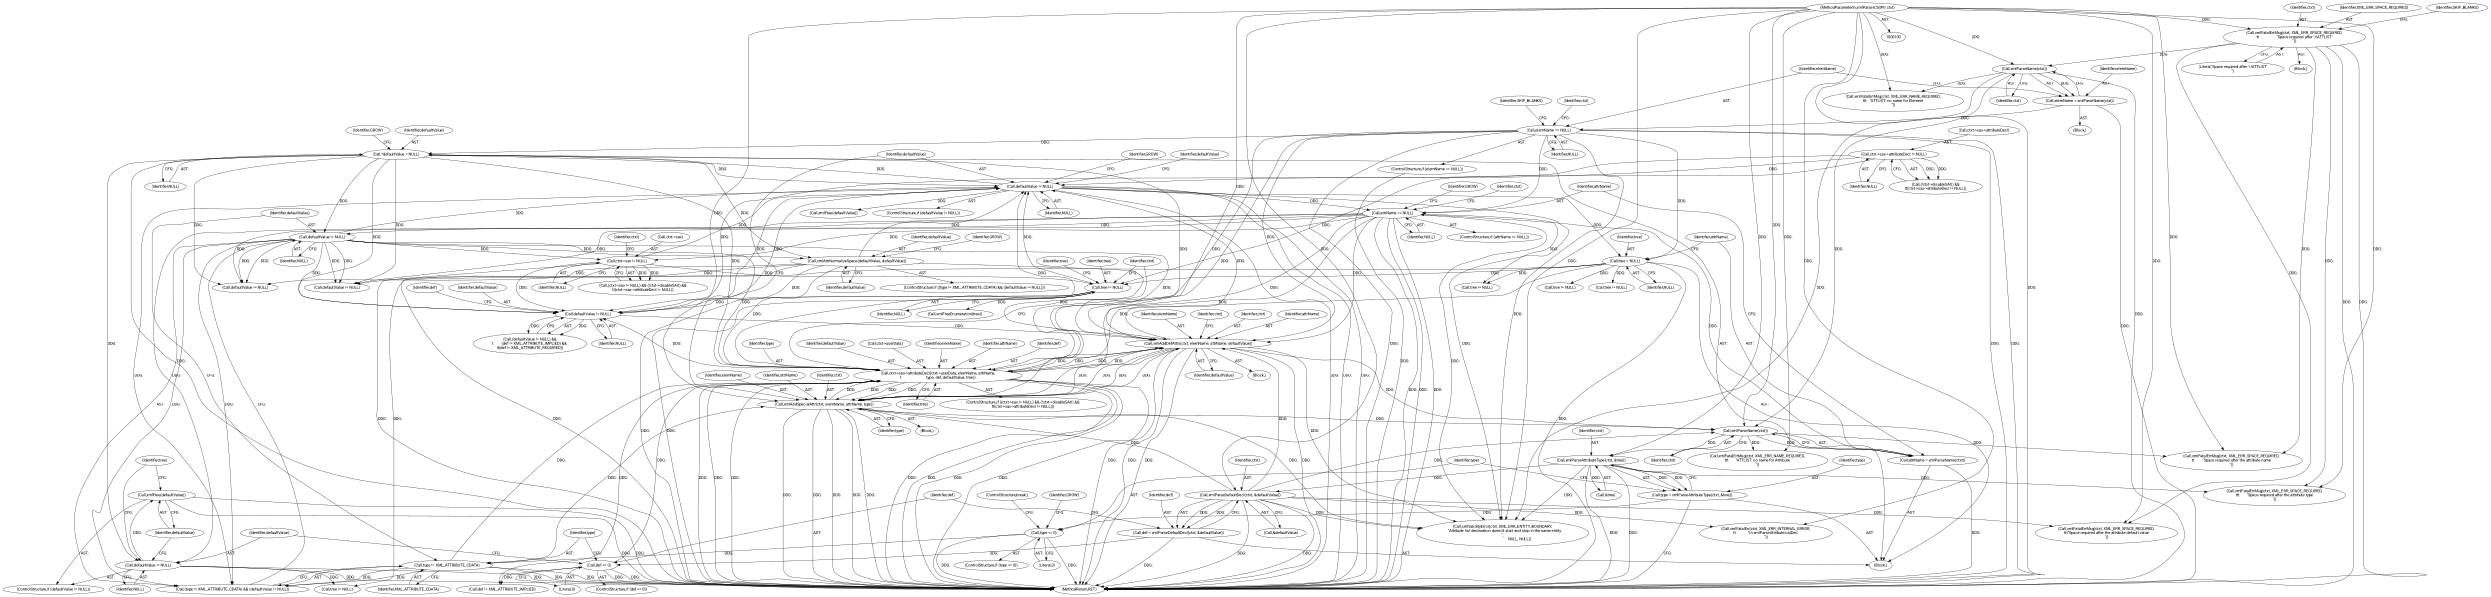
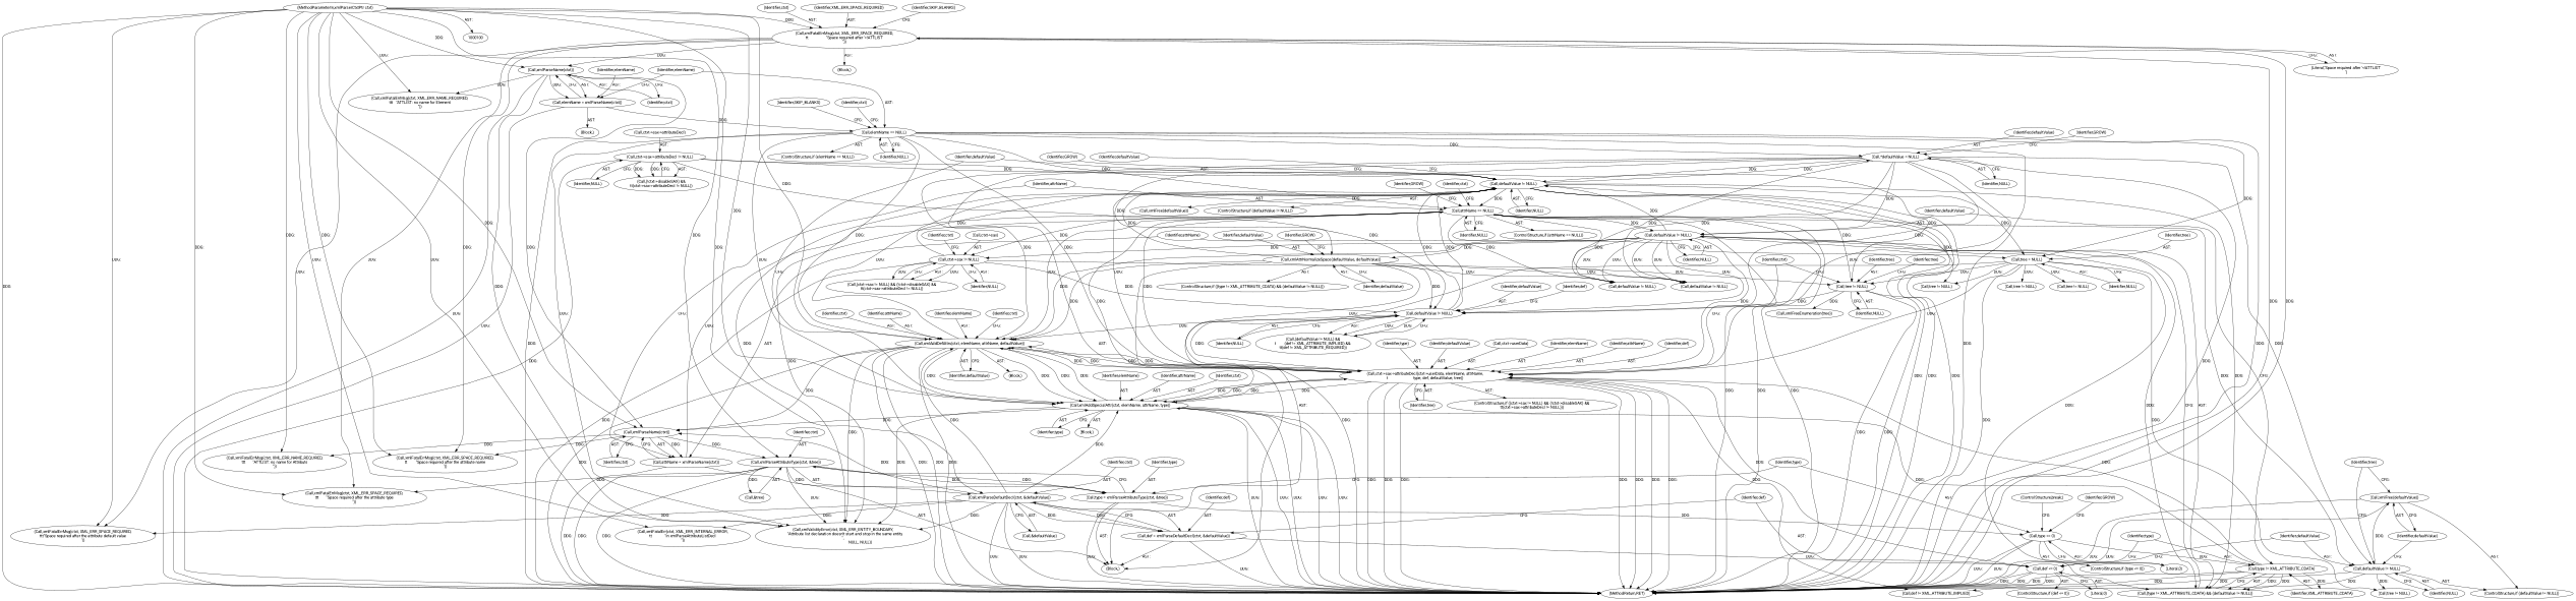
  digraph {
    fontname=Roboto
    node [fontname=Roboto]
    edge [fontname=Roboto]
    n1 [label="(Call,xmlFree(defaultValue))"]
    n2 [label="(Identifier,defaultValue)"]
    n3 [label="(ControlStructure,if (defaultValue != NULL))"]
    n4 [label="(MethodReturn,RET)"]
    n5 [label="(Call,defaultValue != NULL)"]
    n6 [label="(Call,tree != NULL)"]
    n7 [label="(Identifier,NULL)"]
    n8 [label="(Call,*defaultValue = NULL)"]
    n9 [label="(Call,defaultValue != NULL)"]
    n10 [label="(Call,defaultValue != NULL)"]
    n11 [label="(Call,defaultValue != NULL)"]
    n12 [label="(Call,xmlAddDefAttrs(ctxt, elemName, attrName, defaultValue))"]
    n13 [label="(Call,ctxt->sax->attributeDecl(ctxt->userData, elemName, attrName,\n\t                        type, def, defaultValue, tree))"]
    n14 [label="(Call,xmlAttrNormalizeSpace(defaultValue, defaultValue))"]
    n15 [label="(Call,defaultValue != NULL)"]
    n16 [label="(Call,defaultValue != NULL)"]
    n17 [label="(Block,)"]
    n18 [label="(Identifier,NULL)"]
    n19 [label="(Call,attrName == NULL)"]
    n20 [label="(Call,tree = NULL)"]
    n21 [label="(Call,xmlValidityError(ctxt, XML_ERR_ENTITY_BOUNDARY,\n    \"Attribute list declaration doesn't start and stop in the same entity\n\",\n                                 NULL, NULL))"]
    n22 [label="(Identifier,NULL)"]
    n23 [label="(Call,xmlFree(defaultValue))"]
    n24 [label="(Call,(type != XML_ATTRIBUTE_CDATA) && (defaultValue != NULL))"]
    n25 [label="(ControlStructure,if (defaultValue != NULL))"]
    n26 [label="(Call,(defaultValue != NULL) &&\n\t        (def != XML_ATTRIBUTE_IMPLIED) && \n\t\t(def != XML_ATTRIBUTE_REQUIRED))"]
    n27 [label="(Identifier,NULL)"]
    n28 [label="(Call,ctxt->sax != NULL)"]
    n29 [label="(Identifier,NULL)"]
    n30 [label="(Call,xmlAddSpecialAttr(ctxt, elemName, attrName, type))"]
    n31 [label="(Call,xmlParseName(ctxt))"]
    n32 [label="(Identifier,defaultValue)"]
    n33 [label="(Block,)"]
    n34 [label="(Identifier,tree)"]
    n35 [label="(ControlStructure,if ((ctxt->sax != NULL) && (!ctxt->disableSAX) &&\n\t\t(ctxt->sax->attributeDecl != NULL)))"]
    n36 [label="(Call,def != XML_ATTRIBUTE_IMPLIED)"]
    n37 [label="(ControlStructure,if ((type != XML_ATTRIBUTE_CDATA) && (defaultValue != NULL)))"]
    n38 [label="(Identifier,defaultValue)"]
    n39 [label="(Call,elemName == NULL)"]
    n40 [label="(Identifier,NULL)"]
    n41 [label="(ControlStructure,if (elemName == NULL))"]
    n42 [label="(Identifier,NULL)"]
    n43 [label="(ControlStructure,if (attrName == NULL))"]
    n44 [label="(Call,tree != NULL)"]
    n45 [label="(Identifier,type)"]
    n46 [label="(Block,)"]
    n47 [label="(Call,tree != NULL)"]
    n48 [label="(Call,tree != NULL)"]
    n49 [label="(Call,tree != NULL)"]
    n50 [label="(Identifier,NULL)"]
    n51 [label="(Call,elemName = xmlParseName(ctxt))"]
    n52 [label="(Call,xmlParseName(ctxt))"]
    n53 [label="(Block,)"]
    n54 [label="(Identifier,ctxt)"]
    n55 [label="(Call,xmlFatalErrMsg(ctxt, XML_ERR_NAME_REQUIRED,\n\t\t\t   \"ATTLIST: no name for Element\n\"))"]
    n56 [label="(Call,xmlFatalErrMsg(ctxt, XML_ERR_SPACE_REQUIRED,\n\t\t        \"Space required after the attribute name\n\"))"]
    n57 [label="(Call,xmlParseAttributeType(ctxt, &tree))"]
    n58 [label="(Call,xmlFatalErrMsg(ctxt, XML_ERR_NAME_REQUIRED,\n\t\t\t       \"ATTLIST: no name for Attribute\n\"))"]
    n59 [label="(Call,attrName = xmlParseName(ctxt))"]
    n60 [label="(Identifier,ctxt)"]
    n61 [label="(Call,xmlFatalErrMsg(ctxt, XML_ERR_SPACE_REQUIRED,\n\t\t                 \"Space required after '<!ATTLIST'\n\"))"]
    n62 [label="(Literal,\"Space required after '<!ATTLIST'\n\")"]
    n63 [label="(Block,)"]
    n64 [label="(Call,xmlFatalErrMsg(ctxt, XML_ERR_SPACE_REQUIRED,\n\t\t\t       \"Space required after the attribute type\n\"))"]
    n65 [label="(Call,xmlFatalErrMsg(ctxt, XML_ERR_SPACE_REQUIRED,\n\t\t\t\"Space required after the attribute default value\n\"))"]
    n66 [label="(MethodParameterIn,xmlParserCtxtPtr ctxt)"]
    n67 [label="(Call,xmlParseDefaultDecl(ctxt, &defaultValue))"]
    n68 [label="(Call,xmlFatalErr(ctxt, XML_ERR_INTERNAL_ERROR,\n\t\t            \"in xmlParseAttributeListDecl\n\"))"]
    1000100
    n70 [label="(Call,def = xmlParseDefaultDecl(ctxt, &defaultValue))"]
    n71 [label="(Call,&defaultValue)"]
    n72 [label="(Call,type = xmlParseAttributeType(ctxt, &tree))"]
    n73 [label="(Call,&tree)"]
    n74 [label="(Call,type != XML_ATTRIBUTE_CDATA)"]
    n75 [label="(Call,(ctxt->sax != NULL) && (!ctxt->disableSAX) &&\n\t\t(ctxt->sax->attributeDecl != NULL))"]
    n76 [label="(Identifier,NULL)"]
    n77 [label="(Call,def <= 0)"]
    n78 [label="(Call,type <= 0)"]
    n79 [label="(Identifier,XML_ATTRIBUTE_CDATA)"]
    n80 [label="(ControlStructure,if (type <= 0))"]
    n81 [label="(Literal,0)"]
    n82 [label="(ControlStructure,if (def <= 0))"]
    n83 [label="(Literal,0)"]
    n84 [label="(Identifier,NULL)"]
    n85 [label="(Call,xmlFreeEnumeration(tree))"]
    n86 [label="(Call,ctxt->sax->attributeDecl != NULL)"]
    n87 [label="(Identifier,NULL)"]
    n88 [label="(Call,(!ctxt->disableSAX) &&\n\t\t(ctxt->sax->attributeDecl != NULL))"]
    n89 [label="(Identifier,ctxt)"]
    n90 [label="(Identifier,defaultValue)"]
    n91 [label="(Identifier,GROW)"]
    n92 [label="(Identifier,XML_ERR_SPACE_REQUIRED)"]
    n93 [label="(Identifier,defaultValue)"]
    n94 [label="(Identifier,defaultValue)"]
    n95 [label="(Identifier,elemName)"]
    n96 [label="(Identifier,ctxt)"]
    n97 [label="(Identifier,type)"]
    n98 [label="(Identifier,type)"]
    n99 [label="(ControlStructure,break;)"]
    n100 [label="(Identifier,def)"]
    n101 [label="(Identifier,defaultValue)"]
    n102 [label="(Identifier,attrName)"]
    n103 [label="(Identifier,GROW)"]
    n104 [label="(Identifier,ctxt)"]
    n105 [label="(Identifier,defaultValue)"]
    n106 [label="(Call,ctxt->sax->attributeDecl)"]
    n107 [label="(Identifier,elemName)"]
    n108 [label="(Identifier,defaultValue)"]
    n109 [label="(Identifier,def)"]
    n110 [label="(Identifier,defaultValue)"]
    n111 [label="(Identifier,defaultValue)"]
    n112 [label="(Call,ctxt->userData)"]
    n113 [label="(Identifier,SKIP_BLANKS)"]
    n114 [label="(Identifier,elemName)"]
    n115 [label="(Identifier,GROW)"]
    n116 [label="(Identifier,elemName)"]
    n117 [label="(Identifier,GROW)"]
    n118 [label="(Identifier,attrName)"]
    n119 [label="(Identifier,elemName)"]
    n120 [label="(Identifier,ctxt)"]
    n121 [label="(Identifier,tree)"]
    n122 [label="(Identifier,tree)"]
    n123 [label="(Identifier,tree)"]
    n124 [label="(Identifier,ctxt)"]
    n125 [label="(Identifier,type)"]
    n126 [label="(Identifier,attrName)"]
    n127 [label="(Identifier,ctxt)"]
    n128 [label="(Identifier,GROW)"]
    n129 [label="(Identifier,ctxt)"]
    n130 [label="(Identifier,tree)"]
    n131 [label="(Identifier,ctxt)"]
    n132 [label="(Identifier,attrName)"]
    n133 [label="(Identifier,def)"]
    n134 [label="(Identifier,attrName)"]
    n135 [label="(Identifier,ctxt)"]
    n136 [label="(Identifier,type)"]
    n137 [label="(Identifier,def)"]
    n138 [label="(Call,ctxt->sax)"]
    n139 [label="(Identifier,ctxt)"]
    n140 [label="(Identifier,SKIP_BLANKS)"]
    n1 -> n2 [label="CFG: "]
    n1 -> n3 [label="AST: "]
    n1 -> n4 [label="DDG: "]
    n1 -> n4 [label="DDG: "]
    n2 -> n1 [label="AST: "]
    n2 -> n5 [label="CFG: "]
    n5 -> n1 [label="DDG: "]
    n5 -> n3 [label="AST: "]
    n5 -> n4 [label="DDG: "]
    n5 -> n4 [label="DDG: "]
    n5 -> n6 [label="DDG: "]
    n5 -> n7 [label="CFG: "]
    n7 -> n5 [label="AST: "]
    n8 -> n4 [label="DDG: "]
    n8 -> n5 [label="DDG: "]
    n8 -> n9 [label="DDG: "]
    n8 -> n10 [label="DDG: "]
    n8 -> n11 [label="DDG: "]
    n8 -> n12 [label="DDG: "]
    n8 -> n13 [label="DDG: "]
    n8 -> n14 [label="DDG: "]
    n8 -> n15 [label="DDG: "]
    n8 -> n16 [label="DDG: "]
    n8 -> n17 [label="AST: "]
    n8 -> n18 [label="CFG: "]
    n9 -> n4 [label="DDG: "]
    n9 -> n4 [label="DDG: "]
    n9 -> n4 [label="DDG: "]
    n9 -> n8 [label="DDG: "]
    n9 -> n19 [label="DDG: "]
    n9 -> n20 [label="DDG: "]
    n9 -> n21 [label="DDG: "]
    n9 -> n22 [label="CFG: "]
    n9 -> n23 [label="DDG: "]
    n9 -> n24 [label="DDG: "]
    n9 -> n25 [label="AST: "]
    n10 -> n9 [label="DDG: "]
    n10 -> n9 [label="DDG: "]
    n10 -> n12 [label="DDG: "]
    n10 -> n26 [label="AST: "]
    n10 -> n26 [label="DDG: "]
    n10 -> n26 [label="DDG: "]
    n10 -> n27 [label="CFG: "]
    n11 -> n9 [label="DDG: "]
    n11 -> n10 [label="DDG: "]
    n11 -> n12 [label="DDG: "]
    n11 -> n13 [label="DDG: "]
    n11 -> n14 [label="DDG: "]
    n11 -> n15 [label="DDG: "]
    n11 -> n15 [label="DDG: "]
    n11 -> n16 [label="DDG: "]
    n11 -> n16 [label="DDG: "]
    n11 -> n24 [label="AST: "]
    n11 -> n24 [label="DDG: "]
    n11 -> n24 [label="DDG: "]
    n11 -> n28 [label="DDG: "]
    n11 -> n29 [label="CFG: "]
    n12 -> n4 [label="DDG: "]
    n12 -> n4 [label="DDG: "]
    n12 -> n4 [label="DDG: "]
    n12 -> n4 [label="DDG: "]
    n12 -> n9 [label="DDG: "]
    n12 -> n13 [label="DDG: "]
    n12 -> n21 [label="DDG: "]
    n12 -> n30 [label="DDG: "]
    n12 -> n30 [label="DDG: "]
    n12 -> n30 [label="DDG: "]
    n12 -> n31 [label="DDG: "]
    n12 -> n32 [label="CFG: "]
    n12 -> n33 [label="AST: "]
    n13 -> n4 [label="DDG: "]
    n13 -> n4 [label="DDG: "]
    n13 -> n4 [label="DDG: "]
    n13 -> n4 [label="DDG: "]
    n13 -> n4 [label="DDG: "]
    n13 -> n4 [label="DDG: "]
    n13 -> n4 [label="DDG: "]
    n13 -> n9 [label="DDG: "]
    n13 -> n10 [label="DDG: "]
    n13 -> n12 [label="DDG: "]
    n13 -> n12 [label="DDG: "]
    n13 -> n12 [label="DDG: "]
    n13 -> n30 [label="DDG: "]
    n13 -> n30 [label="DDG: "]
    n13 -> n30 [label="DDG: "]
    n13 -> n34 [label="CFG: "]
    n13 -> n35 [label="AST: "]
    n13 -> n36 [label="DDG: "]
    n14 -> n4 [label="DDG: "]
    n14 -> n9 [label="DDG: "]
    n14 -> n10 [label="DDG: "]
    n14 -> n12 [label="DDG: "]
    n14 -> n13 [label="DDG: "]
    n14 -> n15 [label="DDG: "]
    n14 -> n16 [label="DDG: "]
    n14 -> n37 [label="AST: "]
    n14 -> n38 [label="CFG: "]
    n18 -> n8 [label="AST: "]
    n19 -> n4 [label="DDG: "]
    n19 -> n4 [label="DDG: "]
    n19 -> n4 [label="DDG: "]
    n19 -> n5 [label="DDG: "]
    n19 -> n11 [label="DDG: "]
    n19 -> n12 [label="DDG: "]
    n19 -> n13 [label="DDG: "]
    n19 -> n15 [label="DDG: "]
    n19 -> n16 [label="DDG: "]
    n19 -> n21 [label="DDG: "]
    n19 -> n28 [label="DDG: "]
    n19 -> n30 [label="DDG: "]
    n19 -> n42 [label="CFG: "]
    n19 -> n43 [label="AST: "]
    n19 -> n44 [label="DDG: "]
    n20 -> n4 [label="DDG: "]
    n20 -> n6 [label="DDG: "]
    n20 -> n13 [label="DDG: "]
    n20 -> n17 [label="AST: "]
    n20 -> n44 [label="DDG: "]
    n20 -> n47 [label="DDG: "]
    n20 -> n48 [label="DDG: "]
    n20 -> n49 [label="DDG: "]
    n20 -> n50 [label="CFG: "]
    n22 -> n9 [label="AST: "]
    n24 -> n11 [label="CFG: "]
    n24 -> n74 [label="CFG: "]
    n26 -> n10 [label="CFG: "]
    n27 -> n10 [label="AST: "]
    n28 -> n4 [label="DDG: "]
    n28 -> n9 [label="DDG: "]
    n28 -> n10 [label="DDG: "]
    n28 -> n47 [label="DDG: "]
    n28 -> n75 [label="AST: "]
    n28 -> n75 [label="DDG: "]
    n28 -> n75 [label="DDG: "]
    n28 -> n76 [label="CFG: "]
    n29 -> n11 [label="AST: "]
    n30 -> n4 [label="DDG: "]
    n30 -> n4 [label="DDG: "]
    n30 -> n4 [label="DDG: "]
    n30 -> n4 [label="DDG: "]
    n30 -> n4 [label="DDG: "]
    n30 -> n12 [label="DDG: "]
    n30 -> n13 [label="DDG: "]
    n30 -> n21 [label="DDG: "]
    n30 -> n31 [label="DDG: "]
    n30 -> n45 [label="CFG: "]
    n30 -> n46 [label="AST: "]
    n31 -> n56 [label="DDG: "]
    n31 -> n57 [label="DDG: "]
    n31 -> n58 [label="DDG: "]
    n31 -> n59 [label="AST: "]
    n31 -> n59 [label="DDG: "]
    n31 -> n60 [label="CFG: "]
    n32 -> n12 [label="AST: "]
    n34 -> n13 [label="AST: "]
    n38 -> n14 [label="AST: "]
    n39 -> n4 [label="DDG: "]
    n39 -> n4 [label="DDG: "]
    n39 -> n4 [label="DDG: "]
    n39 -> n8 [label="DDG: "]
    n39 -> n12 [label="DDG: "]
    n39 -> n13 [label="DDG: "]
    n39 -> n19 [label="DDG: "]
    n39 -> n20 [label="DDG: "]
    n39 -> n21 [label="DDG: "]
    n39 -> n30 [label="DDG: "]
    n39 -> n40 [label="CFG: "]
    n39 -> n41 [label="AST: "]
    n40 -> n39 [label="AST: "]
    n42 -> n19 [label="AST: "]
    n45 -> n30 [label="AST: "]
    n47 -> n4 [label="DDG: "]
    n47 -> n4 [label="DDG: "]
    n47 -> n9 [label="DDG: "]
    n47 -> n10 [label="DDG: "]
    n47 -> n84 [label="CFG: "]
    n47 -> n85 [label="DDG: "]
    n50 -> n20 [label="AST: "]
    n51 -> n4 [label="DDG: "]
    n51 -> n39 [label="DDG: "]
    n51 -> n52 [label="CFG: "]
    n51 -> n53 [label="AST: "]
    n52 -> n4 [label="DDG: "]
    n52 -> n21 [label="DDG: "]
    n52 -> n31 [label="DDG: "]
    n52 -> n51 [label="AST: "]
    n52 -> n51 [label="DDG: "]
    n52 -> n54 [label="CFG: "]
    n52 -> n55 [label="DDG: "]
    n54 -> n52 [label="AST: "]
    n57 -> n4 [label="DDG: "]
    n57 -> n4 [label="DDG: "]
    n57 -> n21 [label="DDG: "]
    n57 -> n64 [label="DDG: "]
    n57 -> n67 [label="DDG: "]
    n57 -> n72 [label="AST: "]
    n57 -> n72 [label="DDG: "]
    n57 -> n72 [label="DDG: "]
    n57 -> n73 [label="DDG: "]
    n59 -> n4 [label="DDG: "]
    n59 -> n17 [label="AST: "]
    n59 -> n19 [label="DDG: "]
    n59 -> n31 [label="CFG: "]
    n60 -> n31 [label="AST: "]
    n61 -> n4 [label="DDG: "]
    n61 -> n4 [label="DDG: "]
    n61 -> n52 [label="DDG: "]
    n61 -> n56 [label="DDG: "]
    n61 -> n62 [label="CFG: "]
    n61 -> n63 [label="AST: "]
    n61 -> n64 [label="DDG: "]
    n61 -> n65 [label="DDG: "]
    n62 -> n61 [label="AST: "]
    n66 -> n4 [label="DDG: "]
    n66 -> n12 [label="DDG: "]
    n66 -> n21 [label="DDG: "]
    n66 -> n30 [label="DDG: "]
    n66 -> n31 [label="DDG: "]
    n66 -> n52 [label="DDG: "]
    n66 -> n55 [label="DDG: "]
    n66 -> n56 [label="DDG: "]
    n66 -> n57 [label="DDG: "]
    n66 -> n58 [label="DDG: "]
    n66 -> n61 [label="DDG: "]
    n66 -> n64 [label="DDG: "]
    n66 -> n65 [label="DDG: "]
    n66 -> n67 [label="DDG: "]
    n66 -> n68 [label="DDG: "]
    n66 -> 1000100 [label="AST: "]
    n67 -> n4 [label="DDG: "]
    n67 -> n4 [label="DDG: "]
    n67 -> n12 [label="DDG: "]
    n67 -> n21 [label="DDG: "]
    n67 -> n30 [label="DDG: "]
    n67 -> n31 [label="DDG: "]
    n67 -> n65 [label="DDG: "]
    n67 -> n68 [label="DDG: "]
    n67 -> n70 [label="AST: "]
    n67 -> n70 [label="DDG: "]
    n67 -> n70 [label="DDG: "]
    n67 -> n71 [label="CFG: "]
    n70 -> n4 [label="DDG: "]
    n70 -> n17 [label="AST: "]
    n70 -> n67 [label="CFG: "]
    n70 -> n77 [label="DDG: "]
    n71 -> n67 [label="AST: "]
-   n72 -> n4 [label="CFG: "]
+   n72 -> n4 [label="DDG: "]
    n72 -> n17 [label="AST: "]
    n72 -> n57 [label="CFG: "]
    n72 -> n78 [label="DDG: "]
    n73 -> n57 [label="AST: "]
    n74 -> n4 [label="DDG: "]
    n74 -> n4 [label="DDG: "]
    n74 -> n13 [label="DDG: "]
    n74 -> n24 [label="AST: "]
    n74 -> n24 [label="DDG: "]
    n74 -> n24 [label="DDG: "]
    n74 -> n30 [label="DDG: "]
-   n74 -> n79 [label="CFG: "]
+   n74 -> n79 [label="DDG: "]
    n75 -> n28 [label="CFG: "]
    n76 -> n28 [label="AST: "]
    n77 -> n4 [label="DDG: "]
    n77 -> n4 [label="DDG: "]
    n77 -> n13 [label="DDG: "]
    n77 -> n36 [label="DDG: "]
    n77 -> n82 [label="AST: "]
    n77 -> n83 [label="CFG: "]
    n78 -> n4 [label="DDG: "]
    n78 -> n4 [label="DDG: "]
    n78 -> n74 [label="DDG: "]
    n78 -> n80 [label="AST: "]
    n78 -> n81 [label="CFG: "]
    n79 -> n74 [label="AST: "]
    n81 -> n78 [label="AST: "]
    n83 -> n77 [label="AST: "]
    n84 -> n47 [label="AST: "]
-   n41 -> n4 [label="DDG: "]
+   n86 -> n4 [label="DDG: "]
    n86 -> n9 [label="DDG: "]
    n86 -> n10 [label="DDG: "]
    n86 -> n47 [label="DDG: "]
    n86 -> n87 [label="CFG: "]
    n86 -> n88 [label="AST: "]
    n86 -> n88 [label="DDG: "]
    n86 -> n88 [label="DDG: "]
    n87 -> n86 [label="AST: "]
    n88 -> n86 [label="CFG: "]
    n89 -> n61 [label="AST: "]
    n90 -> n5 [label="AST: "]
    n90 -> n77 [label="CFG: "]
    n91 -> n9 [label="CFG: "]
    n92 -> n61 [label="AST: "]
    n93 -> n8 [label="AST: "]
    n94 -> n10 [label="AST: "]
    n95 -> n12 [label="AST: "]
    n96 -> n57 [label="AST: "]
    n97 -> n13 [label="AST: "]
    n98 -> n72 [label="AST: "]
    n99 -> n78 [label="CFG: "]
    n100 -> n10 [label="CFG: "]
    n101 -> n11 [label="AST: "]
    n101 -> n74 [label="CFG: "]
    n102 -> n20 [label="CFG: "]
    n102 -> n59 [label="AST: "]
    n103 -> n8 [label="CFG: "]
    n104 -> n28 [label="CFG: "]
    n105 -> n14 [label="AST: "]
    n106 -> n86 [label="AST: "]
    n107 -> n51 [label="AST: "]
    n108 -> n13 [label="AST: "]
    n109 -> n70 [label="AST: "]
    n110 -> n9 [label="AST: "]
    n110 -> n30 [label="CFG: "]
    n111 -> n9 [label="CFG: "]
    n112 -> n13 [label="AST: "]
    n113 -> n39 [label="CFG: "]
    n114 -> n30 [label="AST: "]
    n115 -> n14 [label="CFG: "]
    n116 -> n39 [label="AST: "]
    n116 -> n51 [label="CFG: "]
    n117 -> n19 [label="CFG: "]
    n118 -> n30 [label="AST: "]
    n119 -> n13 [label="AST: "]
    n120 -> n12 [label="CFG: "]
    n121 -> n20 [label="AST: "]
    n122 -> n47 [label="AST: "]
    n123 -> n47 [label="CFG: "]
    n124 -> n39 [label="CFG: "]
    n125 -> n74 [label="AST: "]
    n125 -> n77 [label="CFG: "]
    n126 -> n13 [label="AST: "]
    n127 -> n30 [label="AST: "]
    n128 -> n78 [label="CFG: "]
    n129 -> n12 [label="AST: "]
    n130 -> n1 [label="CFG: "]
    n130 -> n5 [label="CFG: "]
    n131 -> n19 [label="CFG: "]
    n132 -> n19 [label="AST: "]
    n132 -> n59 [label="CFG: "]
    n133 -> n70 [label="CFG: "]
    n133 -> n77 [label="AST: "]
    n134 -> n12 [label="AST: "]
    n135 -> n67 [label="AST: "]
    n136 -> n72 [label="CFG: "]
    n136 -> n78 [label="AST: "]
    n137 -> n13 [label="AST: "]
    n138 -> n28 [label="AST: "]
    n139 -> n13 [label="CFG: "]
    n139 -> n47 [label="CFG: "]
    n140 -> n61 [label="CFG: "]
  }
